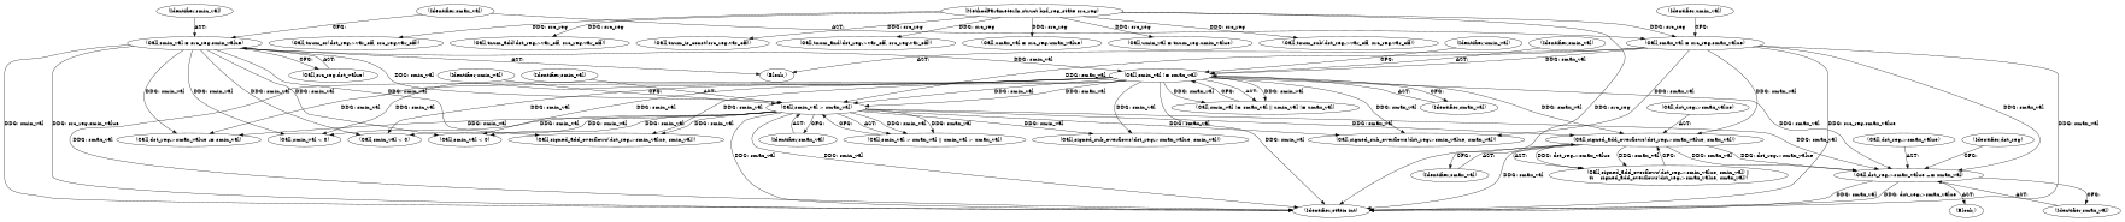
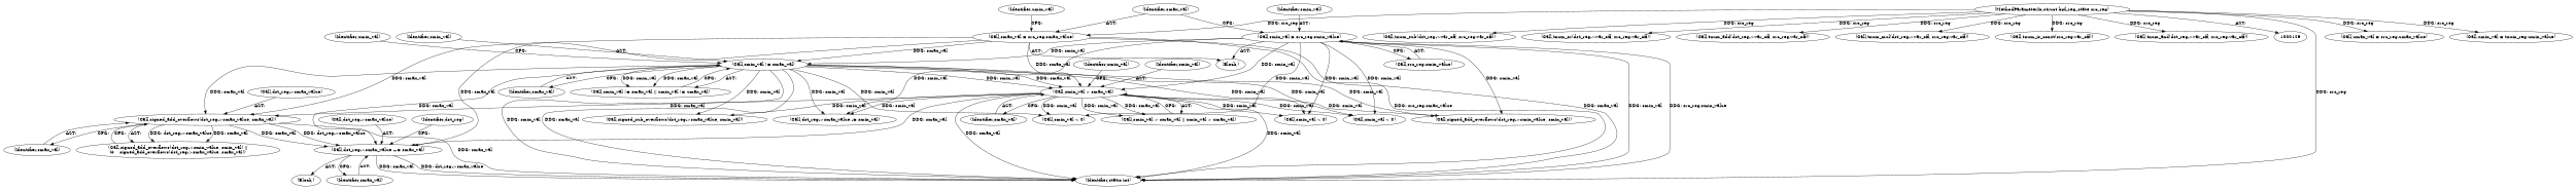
  digraph {
    n1 [label="(Call,dst_reg->smax_value += smax_val)"]
    n2 [label="(Block,)"]
    n3 [label="(Identifier,smax_val)"]
    n4 [label="(Identifier,static int)"]
    n5 [label="(Call,smin_val > smax_val)"]
    n6 [label="(Call,signed_add_overflows(dst_reg->smax_value, smax_val))"]
    n7 [label="(Call,smin_val > smax_val || umin_val > umax_val)"]
    n8 [label="(Call,dst_reg->smax_value -= smin_val)"]
-   n9 [label="(Call,signed_sub_overflows(dst_reg->smin_value, smax_val))"]
    n10 [label="(Call,smin_val < 0)"]
    n11 [label="(Call,smin_val < 0)"]
    n12 [label="(Call,smin_val < 0)"]
    n13 [label="(Call,signed_add_overflows(dst_reg->smin_value, smin_val))"]
    n14 [label="(Call,signed_sub_overflows(dst_reg->smax_value, smin_val))"]
    n15 [label="(Identifier,smax_val)"]
    n16 [label="(Call,signed_add_overflows(dst_reg->smin_value, smin_val) ||\n\t\t    signed_add_overflows(dst_reg->smax_value, smax_val))"]
    n17 [label="(Identifier,smax_val)"]
    n18 [label="(Call,smin_val = src_reg.smin_value)"]
    n19 [label="(Call,smin_val != smax_val)"]
-   n20 [label="(Call,src_reg.dst_value)"]
+   n20 [label="(Call,src_reg.smin_value)"]
    n21 [label="(Block,)"]
    n22 [label="(Identifier,smax_val)"]
    n23 [label="(Call,smin_val != smax_val || umin_val != umax_val)"]
    n24 [label="(MethodParameterIn,struct bpf_reg_state src_reg)"]
    n25 [label="(Call,smax_val = src_reg.smax_value)"]
    n26 [label="(Call,umax_val = src_reg.umax_value)"]
    n27 [label="(Call,umin_val = tnum_reg.umin_value)"]
    n28 [label="(Call,tnum_sub(dst_reg->var_off, src_reg.var_off))"]
    n29 [label="(Call,tnum_or(dst_reg->var_off, src_reg.var_off))"]
    n30 [label="(Call,tnum_add(dst_reg->var_off, src_reg.var_off))"]
+   n31 [label="(Call,tnum_mul(dst_reg->var_off, src_reg.var_off))"]
    n32 [label="(Call,tnum_is_const(src_reg.var_off))"]
    n33 [label="(Call,tnum_and(dst_reg->var_off, src_reg.var_off))"]
+   1000129
    n35 [label="(Call,dst_reg->smax_value)"]
    n36 [label="(Identifier,dst_reg)"]
    n37 [label="(Identifier,umin_val)"]
    n38 [label="(Identifier,umin_val)"]
    n39 [label="(Identifier,smin_val)"]
    n40 [label="(Call,dst_reg->smax_value)"]
    n41 [label="(Identifier,smin_val)"]
    n42 [label="(Identifier,smin_val)"]
    n43 [label="(Identifier,smax_val)"]
    n44 [label="(Identifier,umin_val)"]
    n1 -> n2 [label="AST: "]
    n1 -> n3 [label="CFG: "]
    n1 -> n4 [label="DDG: smax_val"]
    n1 -> n4 [label="DDG: dst_reg->smax_value"]
    n3 -> n1 [label="AST: "]
    n5 -> n1 [label="DDG: smax_val"]
    n5 -> n4 [label="DDG: smax_val"]
    n5 -> n4 [label="DDG: smin_val"]
    n5 -> n6 [label="DDG: smax_val"]
    n5 -> n7 [label="AST: "]
    n5 -> n7 [label="DDG: smin_val"]
    n5 -> n7 [label="DDG: smax_val"]
    n5 -> n8 [label="DDG: smin_val"]
-   n5 -> n9 [label="DDG: smax_val"]
    n5 -> n10 [label="DDG: smin_val"]
    n5 -> n11 [label="DDG: smin_val"]
    n5 -> n12 [label="DDG: smin_val"]
    n5 -> n13 [label="DDG: smin_val"]
    n5 -> n14 [label="DDG: smin_val"]
    n5 -> n15 [label="CFG: "]
    n6 -> n1 [label="DDG: smax_val"]
    n6 -> n1 [label="DDG: dst_reg->smax_value"]
    n6 -> n4 [label="DDG: smax_val"]
    n6 -> n16 [label="AST: "]
    n6 -> n16 [label="DDG: dst_reg->smax_value"]
    n6 -> n16 [label="DDG: smax_val"]
    n6 -> n17 [label="CFG: "]
    n7 -> n5 [label="CFG: "]
    n15 -> n5 [label="AST: "]
    n16 -> n6 [label="CFG: "]
    n17 -> n6 [label="AST: "]
    n18 -> n4 [label="DDG: smin_val"]
    n18 -> n4 [label="DDG: src_reg.smin_value"]
    n18 -> n5 [label="DDG: smin_val"]
    n18 -> n8 [label="DDG: smin_val"]
    n18 -> n10 [label="DDG: smin_val"]
    n18 -> n11 [label="DDG: smin_val"]
    n18 -> n12 [label="DDG: smin_val"]
    n18 -> n13 [label="DDG: smin_val"]
    n18 -> n19 [label="DDG: smin_val"]
    n18 -> n20 [label="CFG: "]
    n18 -> n21 [label="AST: "]
    n19 -> n1 [label="DDG: smax_val"]
    n19 -> n4 [label="DDG: smax_val"]
    n19 -> n4 [label="DDG: smin_val"]
    n19 -> n5 [label="DDG: smin_val"]
    n19 -> n5 [label="DDG: smax_val"]
    n19 -> n6 [label="DDG: smax_val"]
    n19 -> n8 [label="DDG: smin_val"]
-   n19 -> n9 [label="DDG: smax_val"]
    n19 -> n10 [label="DDG: smin_val"]
    n19 -> n11 [label="DDG: smin_val"]
    n19 -> n12 [label="DDG: smin_val"]
    n19 -> n13 [label="DDG: smin_val"]
    n19 -> n14 [label="DDG: smin_val"]
    n19 -> n22 [label="CFG: "]
    n19 -> n23 [label="AST: "]
    n19 -> n23 [label="DDG: smin_val"]
    n19 -> n23 [label="DDG: smax_val"]
    n20 -> n18 [label="AST: "]
    n22 -> n19 [label="AST: "]
    n23 -> n19 [label="CFG: "]
    n24 -> n4 [label="DDG: src_reg"]
    n24 -> n25 [label="DDG: src_reg"]
    n24 -> n26 [label="DDG: src_reg"]
    n24 -> n27 [label="DDG: src_reg"]
    n24 -> n28 [label="DDG: src_reg"]
    n24 -> n29 [label="DDG: src_reg"]
    n24 -> n30 [label="DDG: src_reg"]
+   n24 -> n31 [label="DDG: src_reg"]
    n24 -> n32 [label="DDG: src_reg"]
    n24 -> n33 [label="DDG: src_reg"]
+   n24 -> 1000129 [label="AST: "]
    n25 -> n1 [label="DDG: smax_val"]
    n25 -> n4 [label="DDG: src_reg.smax_value"]
    n25 -> n4 [label="DDG: smax_val"]
    n25 -> n5 [label="DDG: smax_val"]
    n25 -> n6 [label="DDG: smax_val"]
-   n25 -> n9 [label="DDG: smax_val"]
    n25 -> n19 [label="DDG: smax_val"]
    n25 -> n21 [label="AST: "]
    n35 -> n1 [label="AST: "]
    n36 -> n1 [label="CFG: "]
    n37 -> n19 [label="CFG: "]
    n38 -> n5 [label="CFG: "]
    n39 -> n18 [label="AST: "]
    n40 -> n6 [label="AST: "]
    n41 -> n5 [label="AST: "]
    n42 -> n19 [label="AST: "]
    n43 -> n18 [label="CFG: "]
    n43 -> n25 [label="AST: "]
    n44 -> n25 [label="CFG: "]
  }
